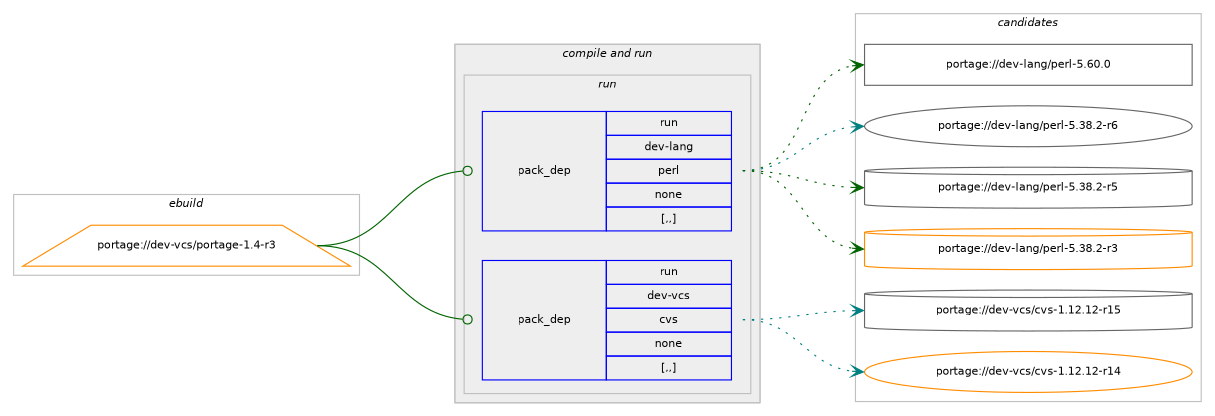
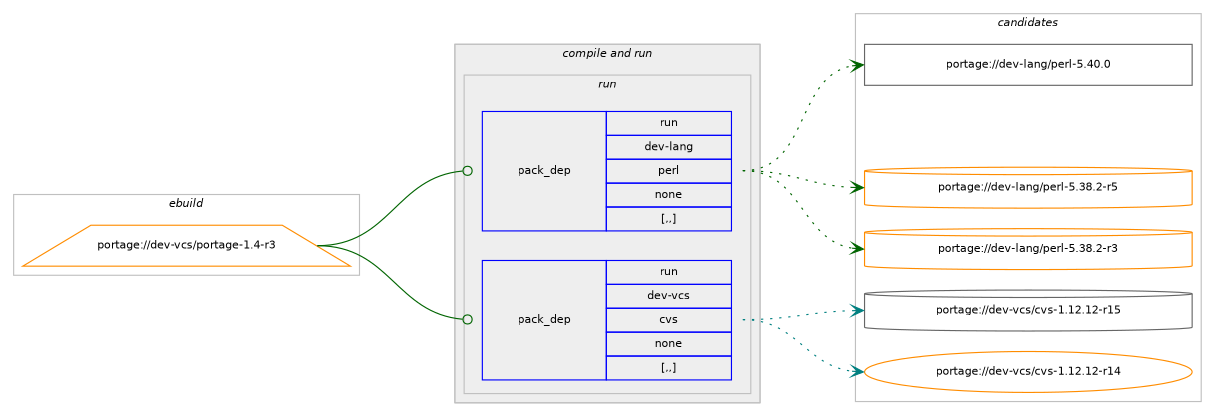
  digraph {
    compound=true
    concentrate=true
    fontname=Helvetica
    fontsize=10
    newrank=true
    rankdir=LR
    ranksep=1.5
    node [color=gray40 fontname=Helvetica fontsize=10 shape=cylinder]
    edge [arrowhead=vee color=darkgreen headport=w style=dotted tailport=e weight=100]
    n1 [color=darkorange label="portage://dev-vcs/portage-1.4-r3" shape=trapezium width=4]
    n2 [color=blue label=<<TABLE BORDER="0" CELLBORDER="1" CELLSPACING="0" CELLPADDING="4" WIDTH="220"><TR><TD ROWSPAN="6" CELLPADDING="30">pack_dep</TD></TR><TR><TD WIDTH="110">run</TD></TR><TR><TD>dev-lang</TD></TR><TR><TD>perl</TD></TR><TR><TD>none</TD></TR><TR><TD>[,,]</TD></TR></TABLE>> shape=none]
    n3 [color=blue label=<<TABLE BORDER="0" CELLBORDER="1" CELLSPACING="0" CELLPADDING="4" WIDTH="220"><TR><TD ROWSPAN="6" CELLPADDING="30">pack_dep</TD></TR><TR><TD WIDTH="110">run</TD></TR><TR><TD>dev-vcs</TD></TR><TR><TD>cvs</TD></TR><TR><TD>none</TD></TR><TR><TD>[,,]</TD></TR></TABLE>> shape=none]
-   n4 [label="portage://dev-lang/perl-5.60.0" shape=box width=4]
-   n5 [label="portage://dev-lang/perl-5.38.2-r6" shape=ellipse width=4]
-   n6 [label="portage://dev-lang/perl-5.38.2-r5" width=4]
+   n4 [label="portage://dev-lang/perl-5.40.0" shape=box width=4]
+   n6 [color=darkorange label="portage://dev-lang/perl-5.38.2-r5" width=4]
    n7 [color=darkorange label="portage://dev-lang/perl-5.38.2-r3" width=4]
    n8 [label="portage://dev-vcs/cvs-1.12.12-r15" width=4]
    n9 [color=darkorange label="portage://dev-vcs/cvs-1.12.12-r14" shape=ellipse width=4]
    subgraph cluster_1 {
      color=gray
      label=<<i>ebuild</i>>
      n1
    }
    subgraph cluster_2 {
      color=gray
      label=<<i>dependencies</i>>
      subgraph cluster_3 {
        color=gray
        fillcolor="#eeeeee"
        label=<<i>compile</i>>
        style=filled
      }
      subgraph cluster_4 {
        color=gray
        fillcolor="#eeeeee"
        label=<<i>compile and run</i>>
        style=filled
      }
      subgraph cluster_5 {
        color=gray
        fillcolor="#eeeeee"
        label=<<i>run</i>>
        style=filled
        subgraph sub_6 {
          color=gray
          fillcolor="#eeeeee"
          label=<<i>run</i>>
          style=filled
          n2
        }
        subgraph sub_7 {
          color=gray
          fillcolor="#eeeeee"
          label=<<i>run</i>>
          style=filled
          n3
        }
      }
    }
    subgraph cluster_8 {
      color=gray
      label=<<i>candidates</i>>
      rank=same
      subgraph sub_9 {
        color=black
        label=<<i>candidates</i>>
        nodesep=1
        rank=same
        n4
-       n5
        n6
        n7
      }
      subgraph sub_10 {
        color=black
        label=<<i>candidates</i>>
        nodesep=1
        rank=same
        n8
        n9
      }
    }
    n1 -> n2 [arrowhead=odot style=solid weight=20]
    n1 -> n3 [arrowhead=odot style=solid weight=20]
    n2 -> n4
-   n2 -> n5 [color=teal]
    n2 -> n6
    n2 -> n7
    n3 -> n8 [color=teal]
    n3 -> n9 [color=teal]
  }
